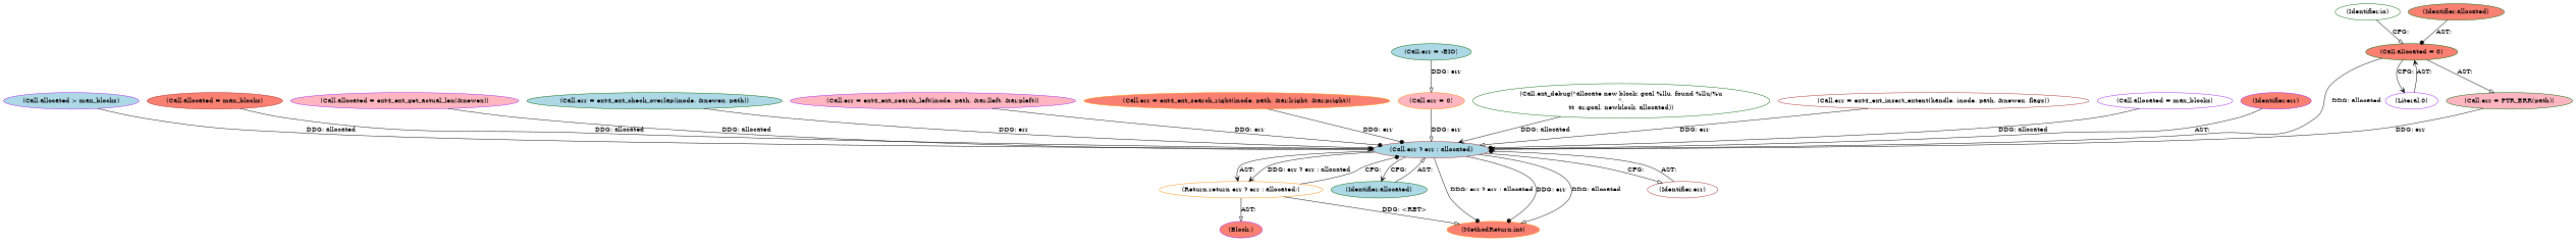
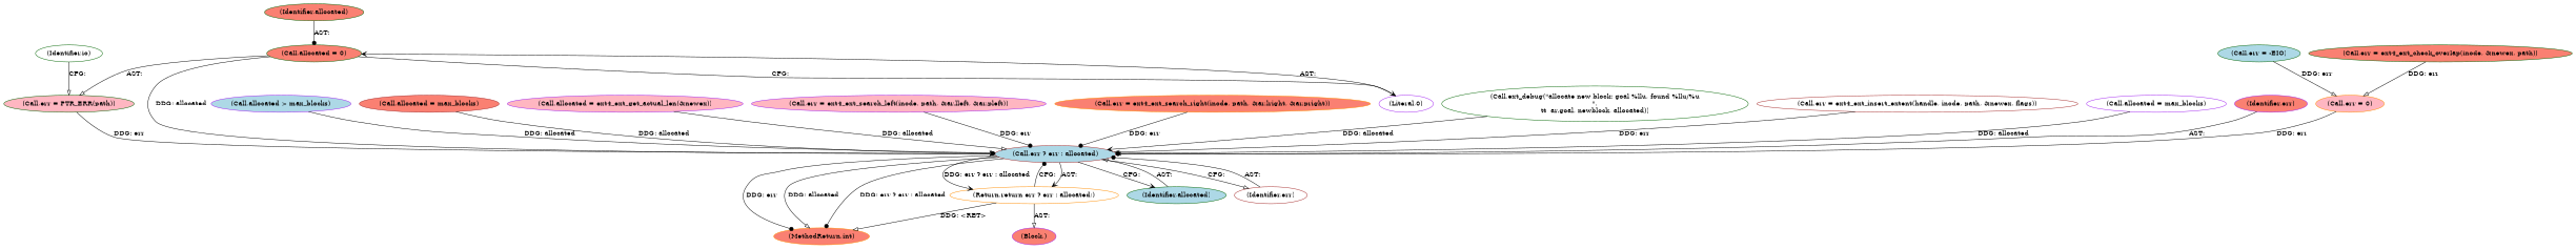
  digraph {
    node [color=darkgreen fillcolor=salmon style=filled]
    edge [arrowhead=onormal]
    n1 [label="(Call,allocated = 0)"]
    n2 [color=brown fillcolor=lightblue label="(Call,err ? err : allocated)"]
    n3 [color=purple fillcolor=white label="(Literal,0)"]
    n4 [fillcolor=lightpink label="(Call,err = PTR_ERR(path))"]
    n5 [color=darkorange fillcolor=white label="(Return,return err ? err : allocated;)"]
    n6 [fillcolor=lightblue label="(Identifier,allocated)"]
    n7 [color=darkorange label="(MethodReturn,int)"]
    n8 [color=brown fillcolor=white label="(Identifier,err)"]
    n9 [color=purple label="(Block,)"]
    n10 [fillcolor=white label="(Identifier,io)"]
    n11 [color=purple fillcolor=lightblue label="(Call,allocated > max_blocks)"]
    n12 [color=brown label="(Call,allocated = max_blocks)"]
    n13 [color=purple fillcolor=lightpink label="(Call,allocated = ext4_ext_get_actual_len(&newex))"]
-   n14 [fillcolor=lightblue label="(Call,err = ext4_ext_check_overlap(inode, &newex, path))"]
+   n14 [label="(Call,err = ext4_ext_check_overlap(inode, &newex, path))"]
    n15 [color=purple fillcolor=lightpink label="(Call,err = ext4_ext_search_left(inode, path, &ar.lleft, &ar.pleft))"]
    n16 [color=darkorange label="(Call,err = ext4_ext_search_right(inode, path, &ar.lright, &ar.pright))"]
    n17 [fillcolor=lightblue label="(Call,err = -EIO)"]
    n18 [color=darkorange fillcolor=lightpink label="(Call,err = 0)"]
    n19 [fillcolor=white label="(Call,ext_debug(\"allocate new block: goal %llu, found %llu/%u\n\",\n\t\t  ar.goal, newblock, allocated))"]
    n20 [color=brown fillcolor=white label="(Call,err = ext4_ext_insert_extent(handle, inode, path, &newex, flags))"]
    n21 [label="(Identifier,allocated)"]
    n22 [color=purple fillcolor=white label="(Call,allocated = max_blocks)"]
    n23 [color=purple label="(Identifier,err)"]
    n1 -> n2 [arrowhead=vee label="DDG: allocated"]
    n1 -> n3 [arrowhead=vee label="CFG: "]
    n1 -> n4 [label="AST: "]
    n2 -> n5 [arrowhead=vee label="AST: "]
    n2 -> n5 [arrowhead=vee label="DDG: err ? err : allocated"]
    n2 -> n6 [arrowhead=vee label="CFG: "]
    n2 -> n7 [arrowhead=dot label="DDG: err ? err : allocated"]
    n2 -> n7 [arrowhead=dot label="DDG: err"]
    n2 -> n7 [label="DDG: allocated"]
    n2 -> n8 [label="CFG: "]
    n3 -> n1 [arrowhead=vee label="AST: "]
    n4 -> n2 [label="DDG: err"]
    n5 -> n2 [arrowhead=dot label="CFG: "]
    n5 -> n7 [label="DDG: <RET>"]
    n5 -> n9 [label="AST: "]
    n6 -> n2 [label="AST: "]
    n8 -> n2 [arrowhead=dot label="AST: "]
-   n10 -> n1 [label="CFG: "]
+   n10 -> n4 [label="CFG: "]
    n11 -> n2 [arrowhead=vee label="DDG: allocated"]
    n12 -> n2 [arrowhead=dot label="DDG: allocated"]
    n13 -> n2 [label="DDG: allocated"]
-   n14 -> n2 [label="DDG: err"]
+   n14 -> n18 [label="DDG: err"]
    n15 -> n2 [arrowhead=dot label="DDG: err"]
    n16 -> n2 [arrowhead=dot label="DDG: err"]
    n17 -> n18 [label="DDG: err"]
    n18 -> n2 [label="DDG: err"]
    n19 -> n2 [arrowhead=vee label="DDG: allocated"]
    n20 -> n2 [label="DDG: err"]
    n21 -> n1 [arrowhead=dot label="AST: "]
    n22 -> n2 [arrowhead=dot label="DDG: allocated"]
    n23 -> n2 [arrowhead=dot label="AST: "]
  }
